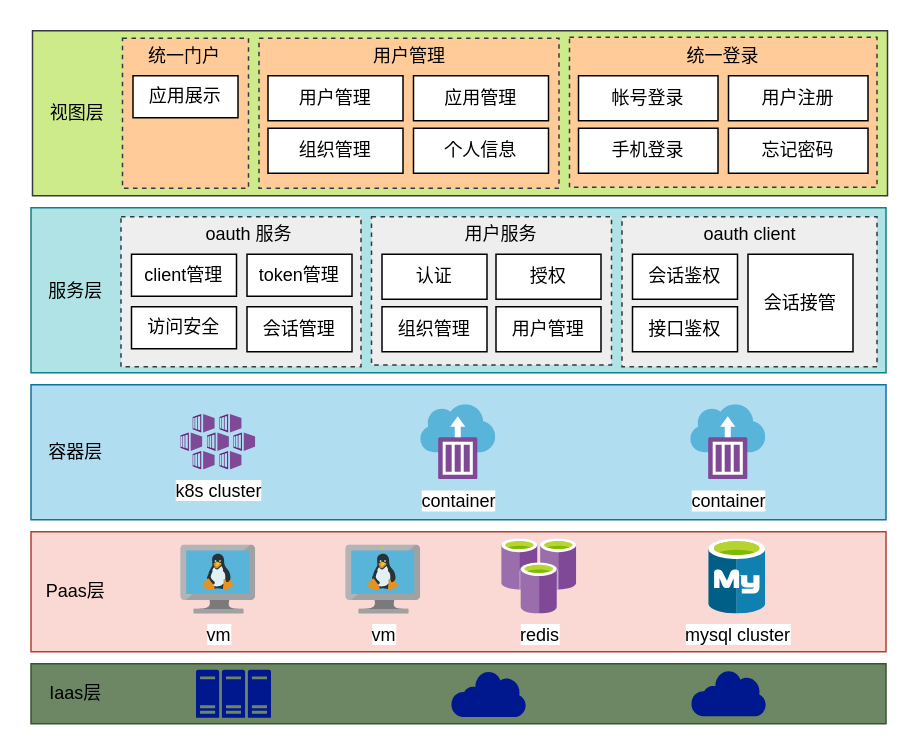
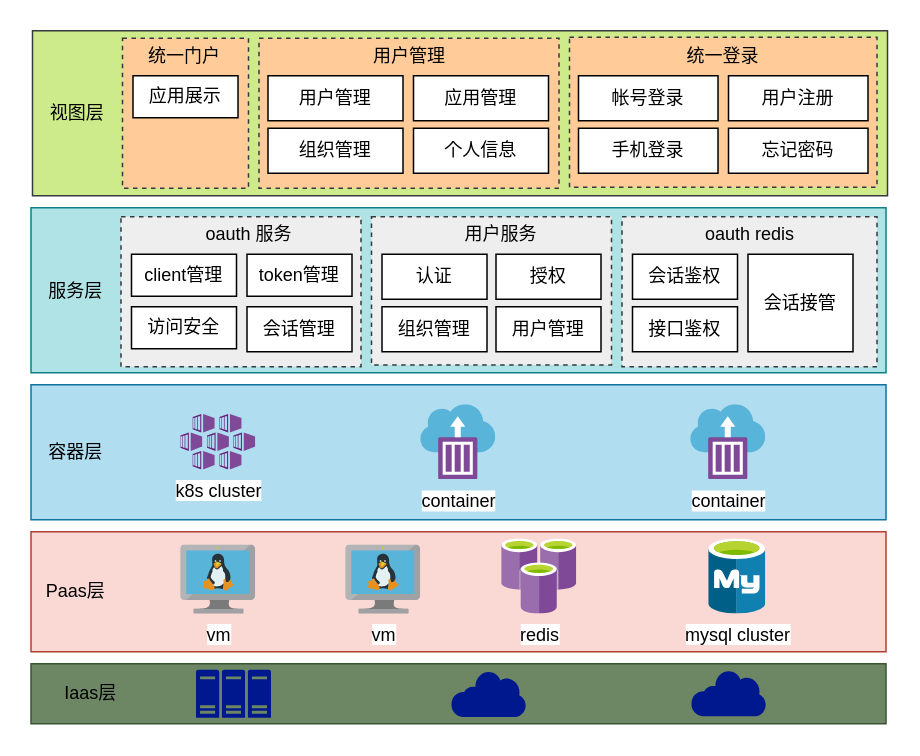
  <mxCell id="0" />
  <mxCell id="1" parent="0" />
  <mxCell id="2" value="" style="rounded=0;whiteSpace=wrap;html=1;fillColor=#fad9d5;strokeColor=#ae4132;" vertex="1" parent="1"><mxGeometry x="20" y="354" width="570" height="80" as="geometry" /></mxCell>
  <mxCell id="3" value="Paas层" style="text;html=1;strokeColor=none;fillColor=none;align=center;verticalAlign=middle;whiteSpace=wrap;rounded=0;" vertex="1" parent="1"><mxGeometry x="20" y="379" width="60" height="30" as="geometry" /></mxCell>
  <mxCell id="4" value="" style="rounded=0;whiteSpace=wrap;html=1;fillColor=#6d8764;fontColor=#ffffff;strokeColor=#3A5431;" vertex="1" parent="1"><mxGeometry x="20" y="442" width="570" height="40" as="geometry" /></mxCell>
- <mxCell id="5" value="Iaas层" style="text;html=1;strokeColor=none;fillColor=none;align=center;verticalAlign=middle;whiteSpace=wrap;rounded=0;" vertex="1" parent="1"><mxGeometry x="20" y="447" width="60" height="30" as="geometry" /></mxCell>
+ <mxCell id="5" value="Iaas层" style="text;html=1;strokeColor=none;fillColor=none;align=center;verticalAlign=middle;whiteSpace=wrap;rounded=0;" vertex="1" parent="1"><mxGeometry x="30" y="447" width="60" height="30" as="geometry" /></mxCell>
  <mxCell id="6" value="" style="sketch=0;aspect=fixed;pointerEvents=1;shadow=0;dashed=0;html=1;strokeColor=none;labelPosition=center;verticalLabelPosition=bottom;verticalAlign=top;align=center;fillColor=#00188D;shape=mxgraph.mscae.enterprise.server_farm" vertex="1" parent="1"><mxGeometry x="130" y="446" width="50" height="32" as="geometry" /></mxCell>
  <mxCell id="7" value="" style="sketch=0;aspect=fixed;pointerEvents=1;shadow=0;dashed=0;html=1;strokeColor=none;labelPosition=center;verticalLabelPosition=bottom;verticalAlign=top;align=center;fillColor=#00188D;shape=mxgraph.mscae.enterprise.internet" vertex="1" parent="1"><mxGeometry x="300" y="446.5" width="50" height="31" as="geometry" /></mxCell>
  <mxCell id="8" value="" style="sketch=0;aspect=fixed;pointerEvents=1;shadow=0;dashed=0;html=1;strokeColor=none;labelPosition=center;verticalLabelPosition=bottom;verticalAlign=top;align=center;fillColor=#00188D;shape=mxgraph.mscae.enterprise.internet" vertex="1" parent="1"><mxGeometry x="460" y="446" width="50" height="31" as="geometry" /></mxCell>
  <mxCell id="9" value="" style="rounded=0;whiteSpace=wrap;html=1;fillColor=#b1ddf0;strokeColor=#10739e;" vertex="1" parent="1"><mxGeometry x="20" y="256" width="570" height="90" as="geometry" /></mxCell>
  <mxCell id="10" value="容器层" style="text;html=1;strokeColor=none;fillColor=none;align=center;verticalAlign=middle;whiteSpace=wrap;rounded=0;" vertex="1" parent="1"><mxGeometry x="20" y="286" width="60" height="30" as="geometry" /></mxCell>
  <mxCell id="11" value="k8s cluster" style="sketch=0;aspect=fixed;html=1;points=[];align=center;image;fontSize=12;image=img/lib/mscae/Kubernetes_Services.svg;" vertex="1" parent="1"><mxGeometry x="120" y="276" width="50" height="37" as="geometry" /></mxCell>
  <mxCell id="12" value="mysql cluster" style="sketch=0;aspect=fixed;html=1;points=[];align=center;image;fontSize=12;image=img/lib/mscae/Azure_Database_for_MySQL_servers.svg;" vertex="1" parent="1"><mxGeometry x="472" y="359" width="38" height="50" as="geometry" /></mxCell>
  <mxCell id="13" value="container" style="sketch=0;aspect=fixed;html=1;points=[];align=center;image;fontSize=12;image=img/lib/mscae/Container_Instances.svg;" vertex="1" parent="1"><mxGeometry x="280" y="269.5" width="50" height="50" as="geometry" /></mxCell>
  <mxCell id="14" value="redis" style="sketch=0;aspect=fixed;html=1;points=[];align=center;image;fontSize=12;image=img/lib/mscae/Azure_Cache_for_Redis.svg;" vertex="1" parent="1"><mxGeometry x="334" y="359" width="50" height="50" as="geometry" /></mxCell>
  <mxCell id="15" value="vm" style="sketch=0;aspect=fixed;html=1;points=[];align=center;image;fontSize=12;image=img/lib/mscae/VM_Linux.svg;" vertex="1" parent="1"><mxGeometry x="120" y="363" width="50" height="46" as="geometry" /></mxCell>
  <mxCell id="16" value="vm" style="sketch=0;aspect=fixed;html=1;points=[];align=center;image;fontSize=12;image=img/lib/mscae/VM_Linux.svg;" vertex="1" parent="1"><mxGeometry x="230" y="363" width="50" height="46" as="geometry" /></mxCell>
  <mxCell id="17" value="container" style="sketch=0;aspect=fixed;html=1;points=[];align=center;image;fontSize=12;image=img/lib/mscae/Container_Instances.svg;" vertex="1" parent="1"><mxGeometry x="460" y="269.5" width="50" height="50" as="geometry" /></mxCell>
  <mxCell id="18" value="" style="rounded=0;whiteSpace=wrap;html=1;fillColor=#b0e3e6;strokeColor=#0e8088;" vertex="1" parent="1"><mxGeometry x="20" y="138" width="570" height="110" as="geometry" /></mxCell>
  <mxCell id="19" value="服务层" style="text;html=1;strokeColor=none;fillColor=none;align=center;verticalAlign=middle;whiteSpace=wrap;rounded=0;" vertex="1" parent="1"><mxGeometry x="20" y="179" width="60" height="30" as="geometry" /></mxCell>
  <mxCell id="20" value="" style="rounded=0;whiteSpace=wrap;html=1;dashed=1;fillColor=#eeeeee;strokeColor=#36393d;" vertex="1" parent="1"><mxGeometry x="80" y="144" width="160" height="100" as="geometry" /></mxCell>
  <mxCell id="21" value="client管理" style="rounded=0;whiteSpace=wrap;html=1;aspect=fixed;" vertex="1" parent="1"><mxGeometry x="87" y="169" width="70" height="28" as="geometry" /></mxCell>
  <mxCell id="22" value="访问安全" style="rounded=0;whiteSpace=wrap;html=1;aspect=fixed;" vertex="1" parent="1"><mxGeometry x="87" y="204" width="70" height="28" as="geometry" /></mxCell>
  <mxCell id="23" value="oauth 服务" style="text;html=1;strokeColor=none;fillColor=none;align=center;verticalAlign=middle;whiteSpace=wrap;rounded=0;" vertex="1" parent="1"><mxGeometry x="121.5" y="144" width="87" height="23" as="geometry" /></mxCell>
  <mxCell id="24" value="token管理" style="rounded=0;whiteSpace=wrap;html=1;aspect=fixed;" vertex="1" parent="1"><mxGeometry x="164" y="169" width="70" height="28" as="geometry" /></mxCell>
  <mxCell id="25" value="会话管理" style="rounded=0;whiteSpace=wrap;html=1;" vertex="1" parent="1"><mxGeometry x="164" y="204" width="70" height="30" as="geometry" /></mxCell>
  <mxCell id="26" value="" style="rounded=0;whiteSpace=wrap;html=1;dashed=1;aspect=fixed;fillColor=#eeeeee;strokeColor=#36393d;" vertex="1" parent="1"><mxGeometry x="247" y="144" width="160" height="98.79" as="geometry" /></mxCell>
  <mxCell id="27" value="认证" style="rounded=0;whiteSpace=wrap;html=1;" vertex="1" parent="1"><mxGeometry x="254" y="169" width="70" height="30" as="geometry" /></mxCell>
  <mxCell id="28" value="组织管理" style="rounded=0;whiteSpace=wrap;html=1;" vertex="1" parent="1"><mxGeometry x="254" y="204" width="70" height="30" as="geometry" /></mxCell>
  <mxCell id="29" value="用户服务" style="text;html=1;strokeColor=none;fillColor=none;align=center;verticalAlign=middle;whiteSpace=wrap;rounded=0;" vertex="1" parent="1"><mxGeometry x="290" y="144" width="87" height="23" as="geometry" /></mxCell>
  <mxCell id="30" value="授权" style="rounded=0;whiteSpace=wrap;html=1;" vertex="1" parent="1"><mxGeometry x="330" y="169" width="70" height="30" as="geometry" /></mxCell>
  <mxCell id="31" value="用户管理" style="rounded=0;whiteSpace=wrap;html=1;" vertex="1" parent="1"><mxGeometry x="330" y="204" width="70" height="30" as="geometry" /></mxCell>
  <mxCell id="32" value="" style="rounded=0;whiteSpace=wrap;html=1;dashed=1;aspect=fixed;fillColor=#eeeeee;strokeColor=#36393d;" vertex="1" parent="1"><mxGeometry x="414" y="144" width="170" height="100" as="geometry" /></mxCell>
  <mxCell id="33" value="会话鉴权" style="rounded=0;whiteSpace=wrap;html=1;" vertex="1" parent="1"><mxGeometry x="421" y="169" width="70" height="30" as="geometry" /></mxCell>
  <mxCell id="34" value="接口鉴权" style="rounded=0;whiteSpace=wrap;html=1;" vertex="1" parent="1"><mxGeometry x="421" y="204" width="70" height="30" as="geometry" /></mxCell>
- <mxCell id="35" value="oauth client" style="text;html=1;strokeColor=none;fillColor=none;align=center;verticalAlign=middle;whiteSpace=wrap;rounded=0;" vertex="1" parent="1"><mxGeometry x="455.5" y="144" width="87" height="23" as="geometry" /></mxCell>
+ <mxCell id="35" value="oauth redis" style="text;html=1;strokeColor=none;fillColor=none;align=center;verticalAlign=middle;whiteSpace=wrap;rounded=0;" vertex="1" parent="1"><mxGeometry x="455.5" y="144" width="87" height="23" as="geometry" /></mxCell>
  <mxCell id="36" value="会话接管" style="rounded=0;whiteSpace=wrap;html=1;" vertex="1" parent="1"><mxGeometry x="498" y="169" width="70" height="65" as="geometry" /></mxCell>
  <mxCell id="37" value="" style="rounded=0;whiteSpace=wrap;html=1;fillColor=#cdeb8b;strokeColor=#36393d;" vertex="1" parent="1"><mxGeometry x="21" y="20" width="570" height="110" as="geometry" /></mxCell>
  <mxCell id="38" value="视图层" style="text;html=1;strokeColor=none;fillColor=none;align=center;verticalAlign=middle;whiteSpace=wrap;rounded=0;" vertex="1" parent="1"><mxGeometry x="21" y="60" width="60" height="30" as="geometry" /></mxCell>
  <mxCell id="39" value="" style="rounded=0;whiteSpace=wrap;html=1;dashed=1;fillColor=#ffcc99;strokeColor=#36393d;" vertex="1" parent="1"><mxGeometry x="81" y="25" width="84" height="100" as="geometry" /></mxCell>
  <mxCell id="40" value="应用展示" style="rounded=0;whiteSpace=wrap;html=1;aspect=fixed;" vertex="1" parent="1"><mxGeometry x="88" y="50" width="70" height="28" as="geometry" /></mxCell>
  <mxCell id="41" value="统一门户" style="text;html=1;strokeColor=none;fillColor=none;align=center;verticalAlign=middle;whiteSpace=wrap;rounded=0;" vertex="1" parent="1"><mxGeometry x="78.5" y="25" width="87" height="23" as="geometry" /></mxCell>
  <mxCell id="42" value="" style="rounded=0;whiteSpace=wrap;html=1;dashed=1;fillColor=#ffcc99;strokeColor=#36393d;" vertex="1" parent="1"><mxGeometry x="172" y="25" width="200" height="100" as="geometry" /></mxCell>
  <mxCell id="43" value="用户管理" style="rounded=0;whiteSpace=wrap;html=1;" vertex="1" parent="1"><mxGeometry x="178" y="50" width="90" height="30" as="geometry" /></mxCell>
  <mxCell id="44" value="组织管理" style="rounded=0;whiteSpace=wrap;html=1;" vertex="1" parent="1"><mxGeometry x="178" y="85" width="90" height="30" as="geometry" /></mxCell>
  <mxCell id="45" value="用户管理" style="text;html=1;strokeColor=none;fillColor=none;align=center;verticalAlign=middle;whiteSpace=wrap;rounded=0;" vertex="1" parent="1"><mxGeometry x="228.5" y="25" width="87" height="23" as="geometry" /></mxCell>
  <mxCell id="46" value="应用管理" style="rounded=0;whiteSpace=wrap;html=1;" vertex="1" parent="1"><mxGeometry x="275" y="50" width="90" height="30" as="geometry" /></mxCell>
  <mxCell id="47" value="个人信息" style="rounded=0;whiteSpace=wrap;html=1;" vertex="1" parent="1"><mxGeometry x="275" y="85" width="90" height="30" as="geometry" /></mxCell>
  <mxCell id="48" value="" style="rounded=0;whiteSpace=wrap;html=1;dashed=1;fillColor=#ffcc99;strokeColor=#36393d;" vertex="1" parent="1"><mxGeometry x="379" y="24.39" width="205" height="100" as="geometry" /></mxCell>
  <mxCell id="49" value="帐号登录" style="rounded=0;whiteSpace=wrap;html=1;" vertex="1" parent="1"><mxGeometry x="385" y="50" width="93" height="30" as="geometry" /></mxCell>
  <mxCell id="50" value="手机登录" style="rounded=0;whiteSpace=wrap;html=1;" vertex="1" parent="1"><mxGeometry x="385" y="85" width="93" height="30" as="geometry" /></mxCell>
  <mxCell id="51" value="统一登录" style="text;html=1;strokeColor=none;fillColor=none;align=center;verticalAlign=middle;whiteSpace=wrap;rounded=0;" vertex="1" parent="1"><mxGeometry x="438" y="25" width="87" height="23" as="geometry" /></mxCell>
  <mxCell id="52" value="用户注册" style="rounded=0;whiteSpace=wrap;html=1;" vertex="1" parent="1"><mxGeometry x="485" y="50" width="93" height="30" as="geometry" /></mxCell>
  <mxCell id="53" value="忘记密码" style="rounded=0;whiteSpace=wrap;html=1;" vertex="1" parent="1"><mxGeometry x="485" y="85" width="93" height="30" as="geometry" /></mxCell>
